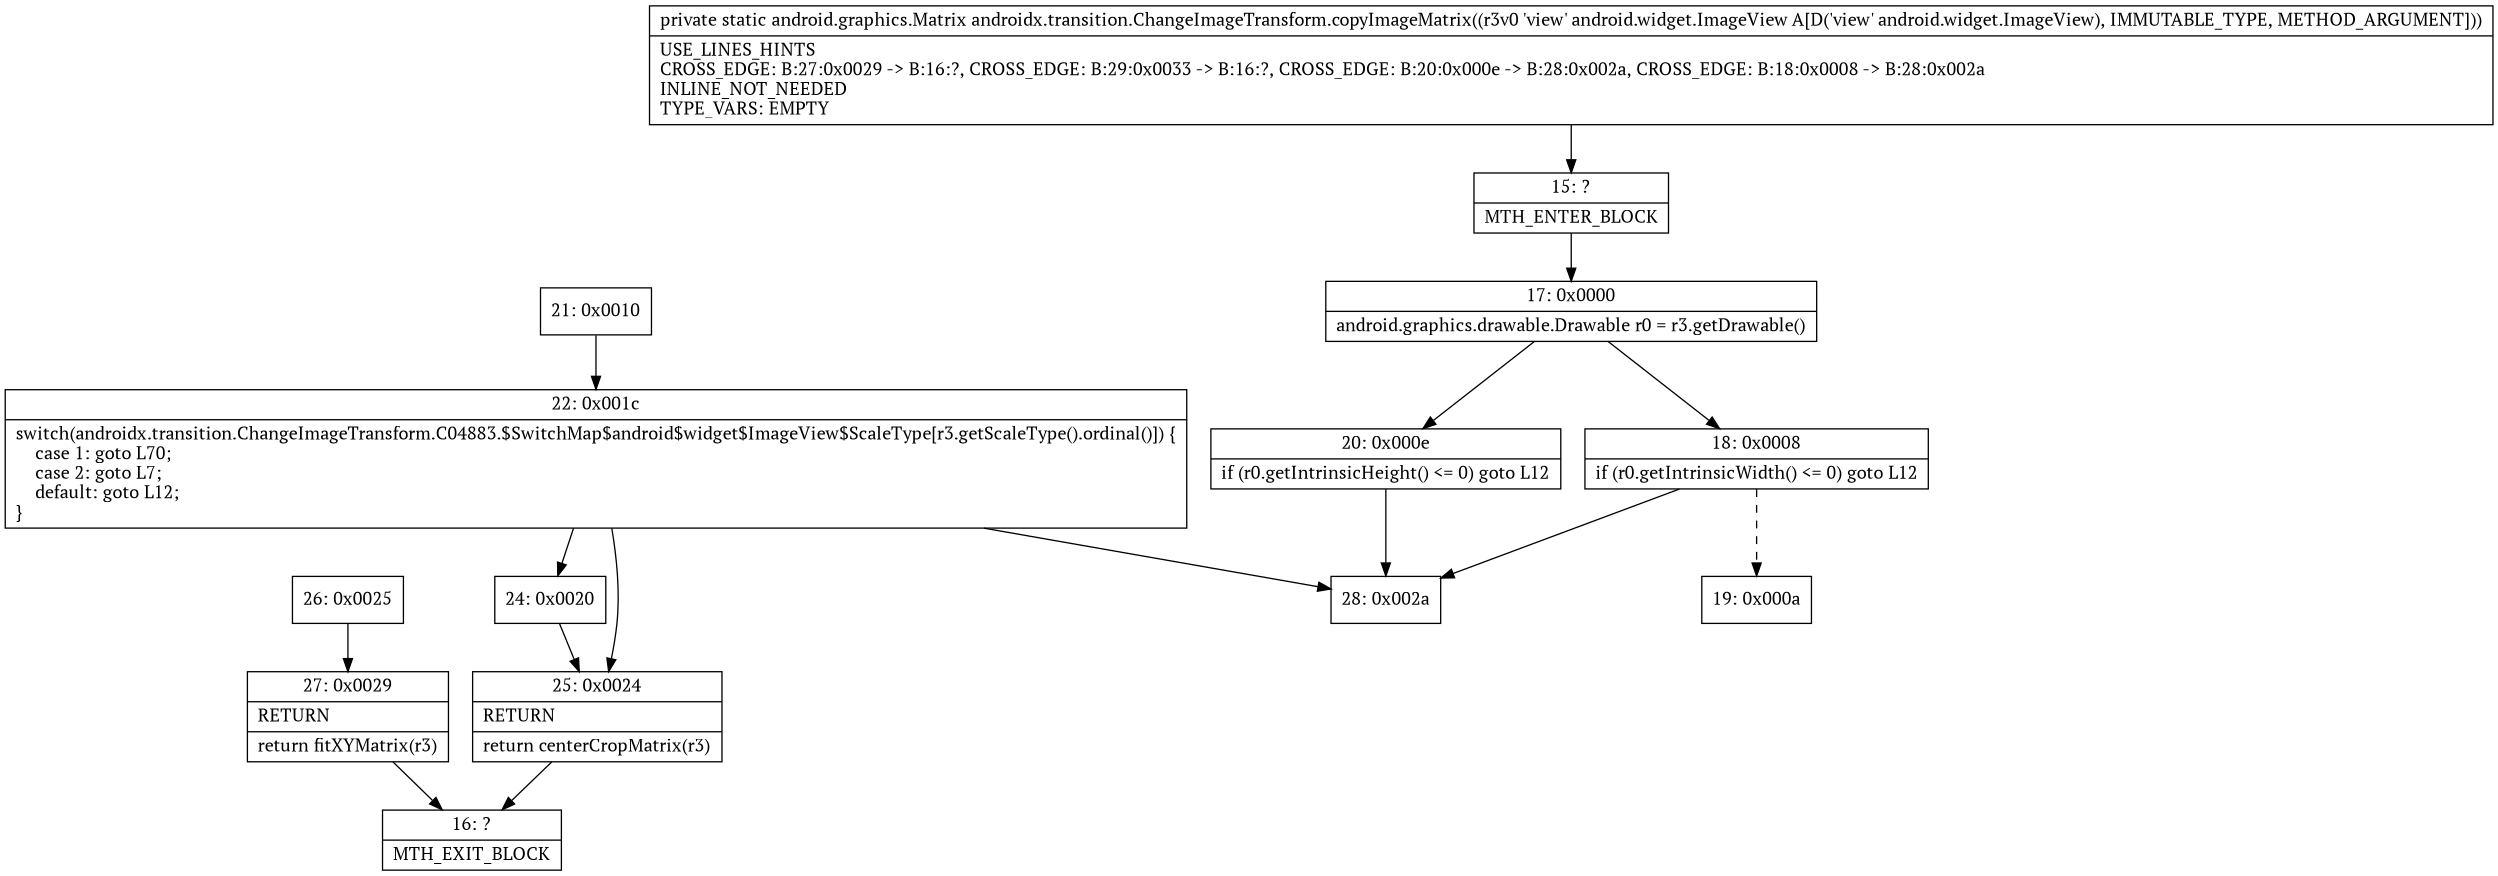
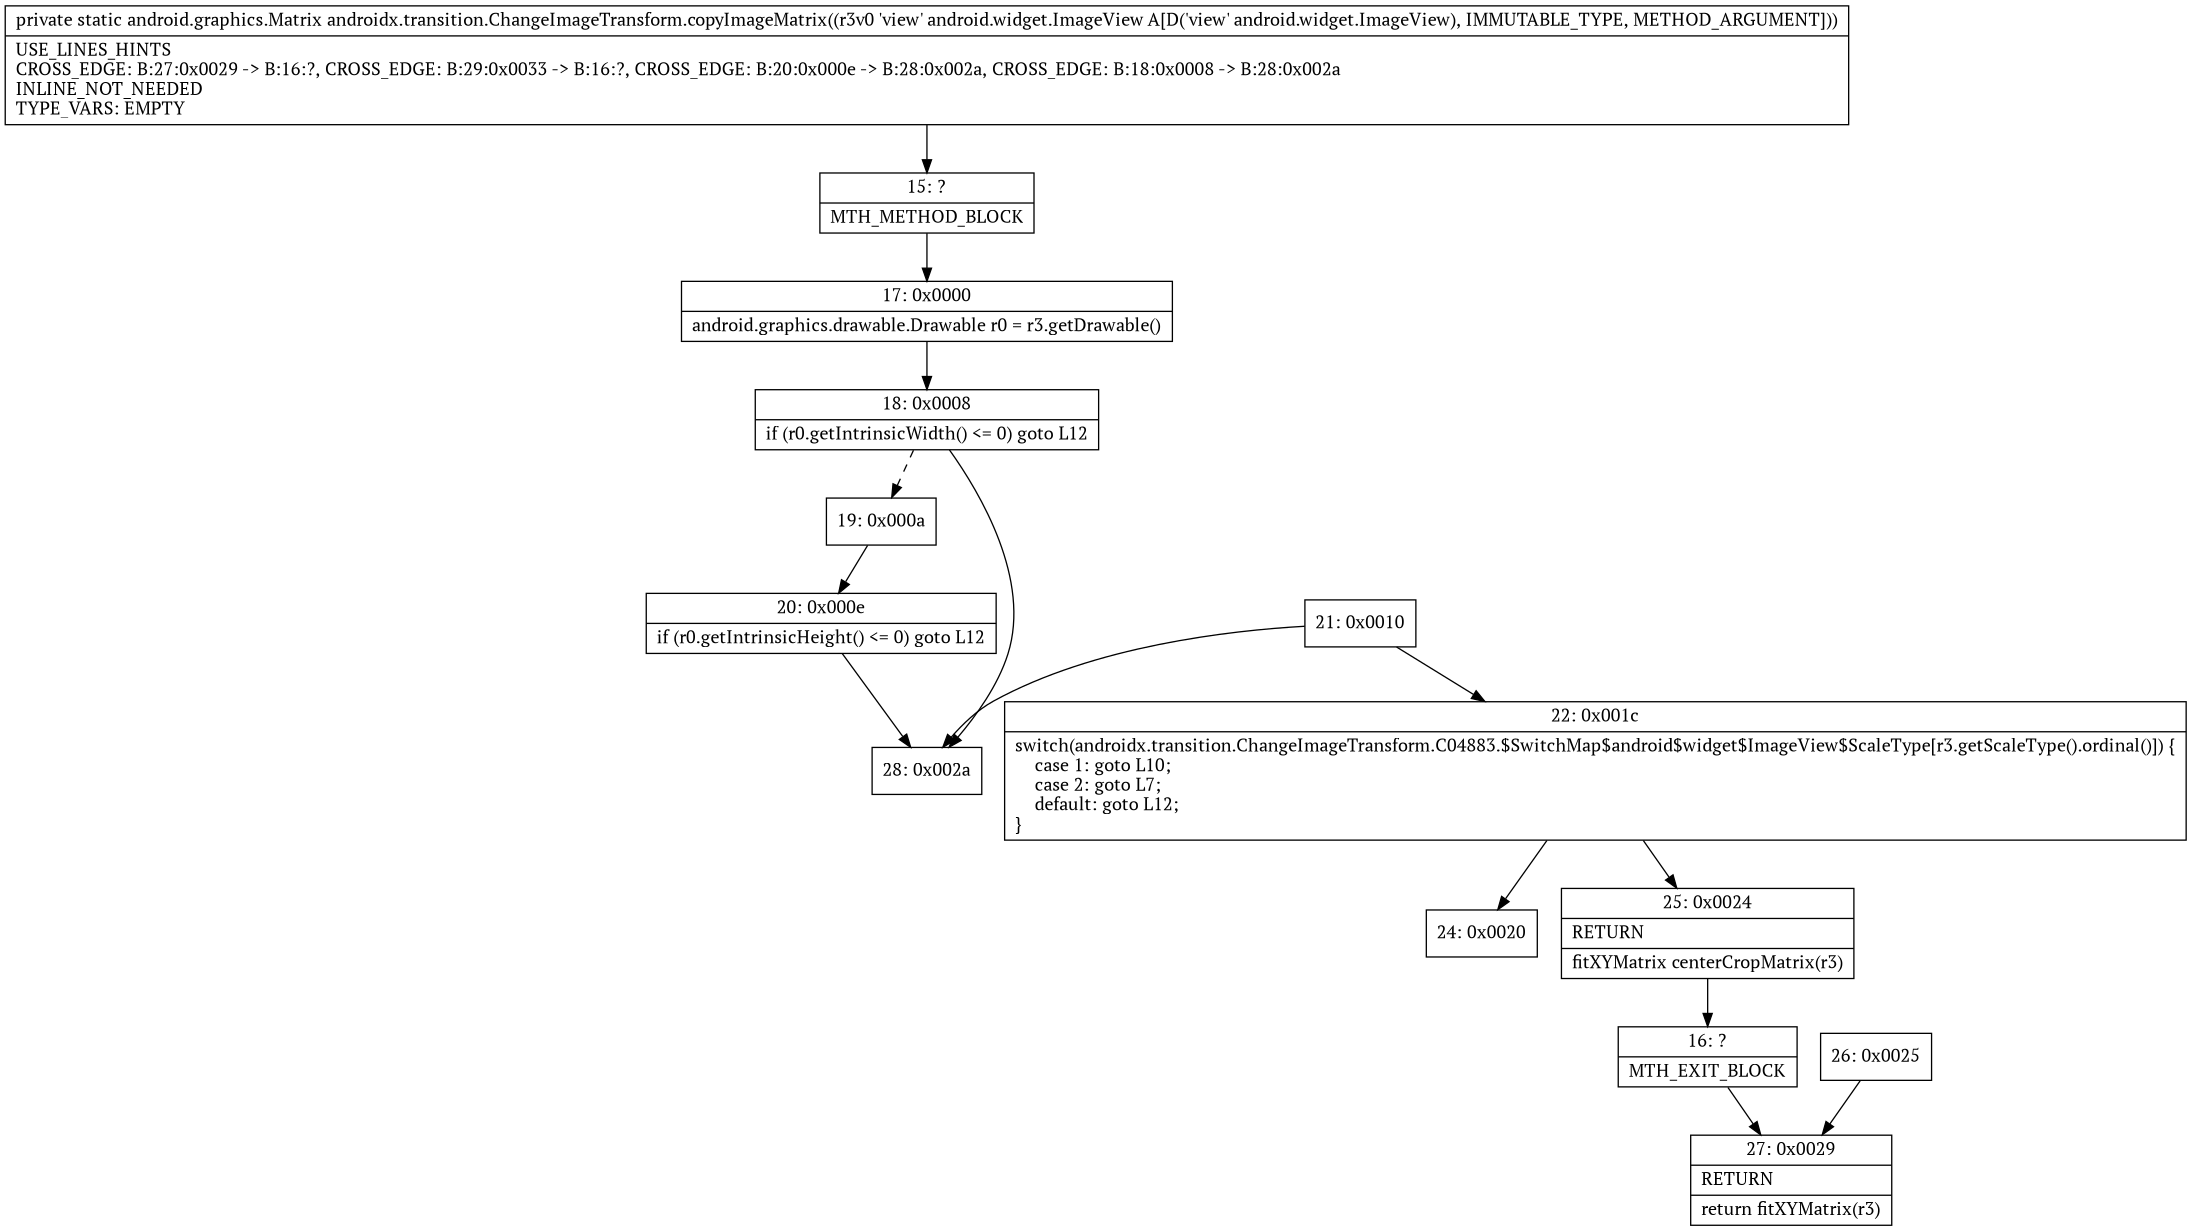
  digraph {
    fontname="PT Serif"
    node [fontname="PT Serif" shape=record]
    edge [fontname="PT Serif"]
-   n1 [label="{15\:\ ?|MTH_ENTER_BLOCK\l}"]
+   n1 [label="{15\:\ ?|MTH_METHOD_BLOCK\l}"]
    n2 [label="{17\:\ 0x0000|android.graphics.drawable.Drawable r0 = r3.getDrawable()\l}"]
    n3 [label="{18\:\ 0x0008|if (r0.getIntrinsicWidth() \<= 0) goto L12\l}"]
    n4 [label="{19\:\ 0x000a}"]
    n5 [label="{28\:\ 0x002a}"]
    n6 [label="{20\:\ 0x000e|if (r0.getIntrinsicHeight() \<= 0) goto L12\l}"]
    n7 [label="{21\:\ 0x0010}"]
-   n8 [label="{22\:\ 0x001c|switch(androidx.transition.ChangeImageTransform.C04883.$SwitchMap$android$widget$ImageView$ScaleType[r3.getScaleType().ordinal()]) \{\l    case 1: goto L70;\l    case 2: goto L7;\l    default: goto L12;\l\}\l}"]
+   n8 [label="{22\:\ 0x001c|switch(androidx.transition.ChangeImageTransform.C04883.$SwitchMap$android$widget$ImageView$ScaleType[r3.getScaleType().ordinal()]) \{\l    case 1: goto L10;\l    case 2: goto L7;\l    default: goto L12;\l\}\l}"]
    n9 [label="{24\:\ 0x0020}"]
-   n10 [label="{25\:\ 0x0024|RETURN\l|return centerCropMatrix(r3)\l}"]
+   n10 [label="{25\:\ 0x0024|RETURN\l|fitXYMatrix centerCropMatrix(r3)\l}"]
    n11 [label="{26\:\ 0x0025}"]
    n12 [label="{27\:\ 0x0029|RETURN\l|return fitXYMatrix(r3)\l}"]
    n13 [label="{16\:\ ?|MTH_EXIT_BLOCK\l}"]
    n14 [label="{private static android.graphics.Matrix androidx.transition.ChangeImageTransform.copyImageMatrix((r3v0 'view' android.widget.ImageView A[D('view' android.widget.ImageView), IMMUTABLE_TYPE, METHOD_ARGUMENT]))  | USE_LINES_HINTS\lCROSS_EDGE: B:27:0x0029 \-\> B:16:?, CROSS_EDGE: B:29:0x0033 \-\> B:16:?, CROSS_EDGE: B:20:0x000e \-\> B:28:0x002a, CROSS_EDGE: B:18:0x0008 \-\> B:28:0x002a\lINLINE_NOT_NEEDED\lTYPE_VARS: EMPTY\l}"]
    n1 -> n2
    n2 -> n3
    n3 -> n4 [style=dashed]
    n3 -> n5
-   n2 -> n6
+   n4 -> n6
    n6 -> n5
    n7 -> n8
-   n8 -> n5
+   n7 -> n5
    n8 -> n9
    n8 -> n10
-   n9 -> n10
    n10 -> n13
    n11 -> n12
-   n12 -> n13
+   n13 -> n12
    n14 -> n1
  }
